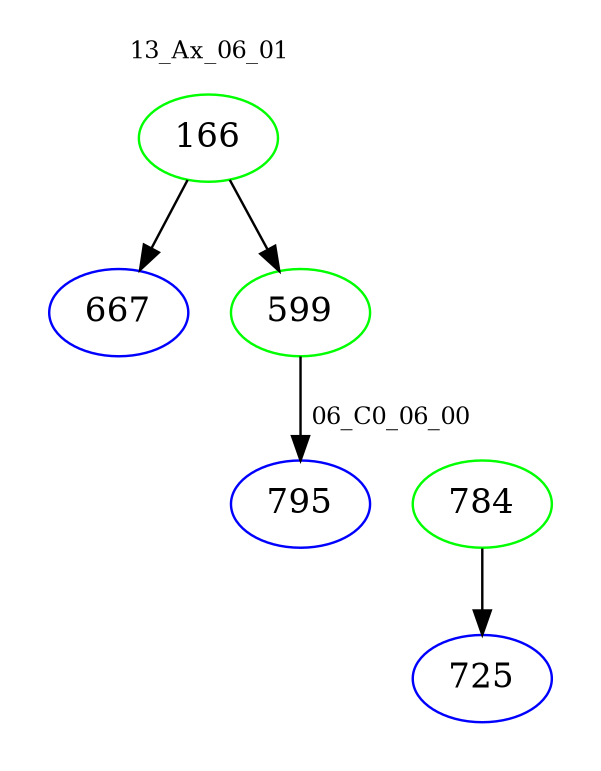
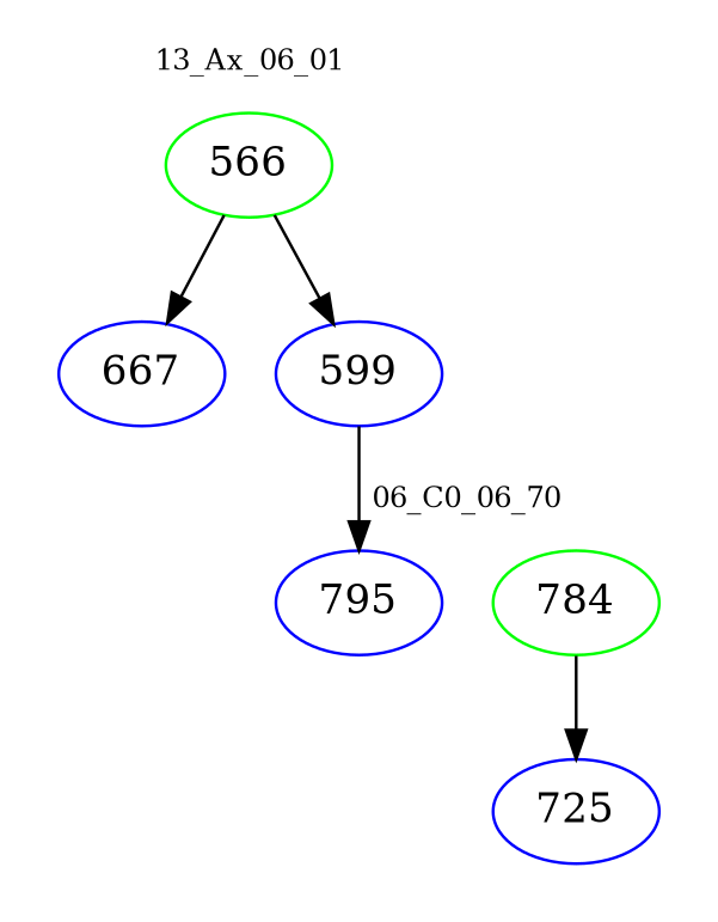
  digraph {
    node [color=blue]
    edge [color=black]
-   n1 [color=green label=166]
+   n1 [color=green label=566]
    n2 [label=667]
-   n3 [color=green label=599]
+   n3 [label=599]
    n4 [color=green label=784]
    n5 [label=725]
    n6 [label=795]
    subgraph cluster_1 {
      color=white
      fontsize=10
      label="13_Ax_06_01"
      n1
      n2
      n3
    }
    subgraph cluster_2 {
      color=white
      fontsize=10
-     label="06_C0_06_00"
+     label="06_C0_06_70"
      n4
      n5
      n6
    }
    n1 -> n2
    n1 -> n3
    n3 -> n6
    n4 -> n5
  }
